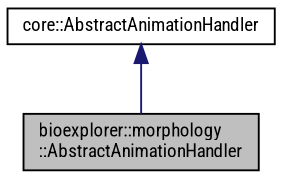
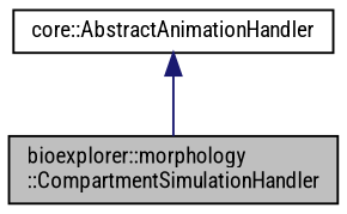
  digraph {
    fontname="Roboto Condensed"
    node [color=black fontname="Roboto Condensed" fontsize=10 shape=record style=filled]
-   n1 [fillcolor=grey75 fontcolor=black height=0.2 label="bioexplorer::morphology\l::AbstractAnimationHandler" width=0.4]
+   n1 [fillcolor=grey75 fontcolor=black height=0.2 label="bioexplorer::morphology\l::CompartmentSimulationHandler" width=0.4]
    n2 [fillcolor=white height=0.2 label="core::AbstractAnimationHandler" width=0.4]
    n2 -> n1 [color=midnightblue dir=back fontname="Roboto Condensed" fontsize=10 labelfontname=Helvetica labelfontsize=10 style=solid]
  }
